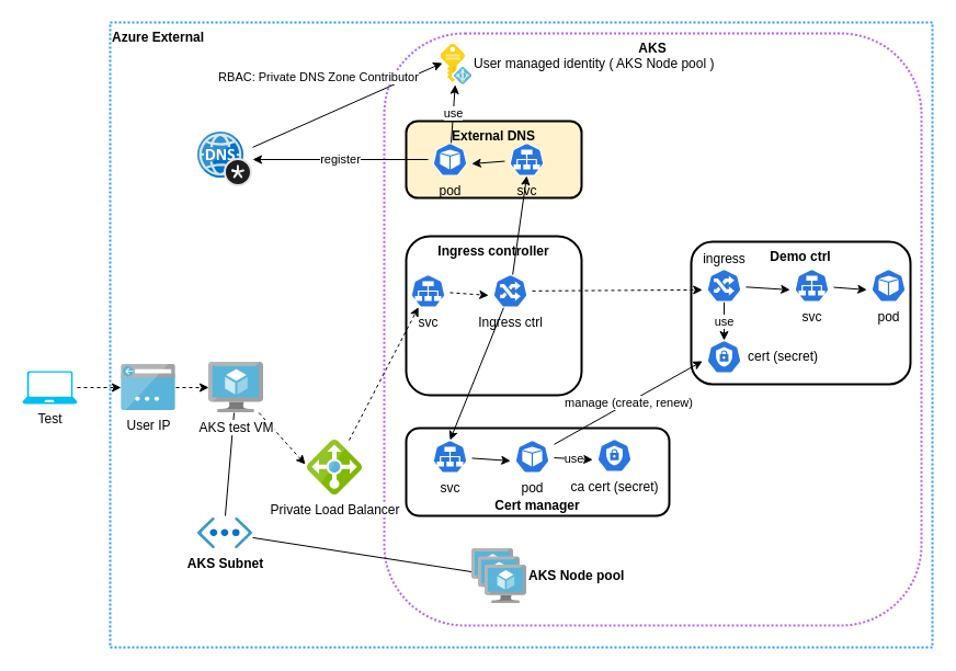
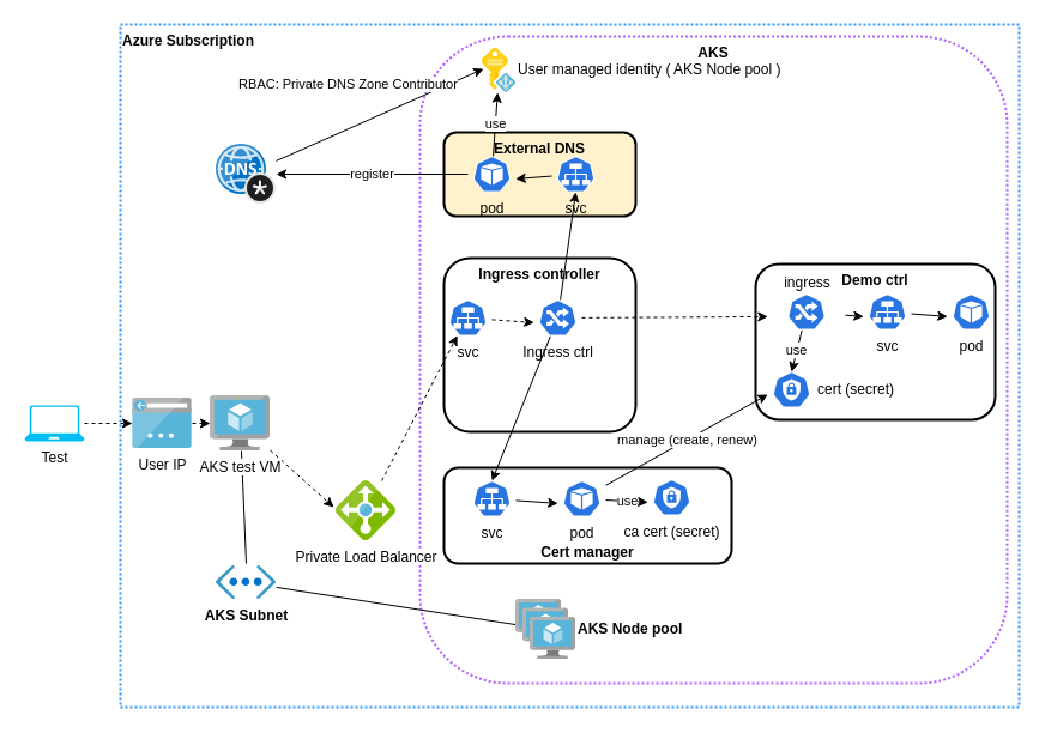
  <mxCell id="0" />
  <mxCell id="1" parent="0" />
- <mxCell id="2" value="Azure External" style="rounded=0;whiteSpace=wrap;html=1;strokeWidth=2;dashed=1;dashPattern=1 1;strokeColor=#3399FF;fontStyle=1;verticalAlign=top;align=left;" vertex="1" parent="1"><mxGeometry x="100" y="20" width="750" height="570" as="geometry" /></mxCell>
+ <mxCell id="2" value="Azure Subscription" style="rounded=0;whiteSpace=wrap;html=1;strokeWidth=2;dashed=1;dashPattern=1 1;strokeColor=#3399FF;fontStyle=1;verticalAlign=top;align=left;" vertex="1" parent="1"><mxGeometry x="100" y="20" width="750" height="570" as="geometry" /></mxCell>
  <mxCell id="3" value="AKS" style="rounded=1;whiteSpace=wrap;html=1;dashed=1;dashPattern=1 1;strokeColor=#B266FF;strokeWidth=2;fontStyle=1;verticalAlign=top;align=center;" vertex="1" parent="1"><mxGeometry x="350" y="30" width="490" height="540" as="geometry" /></mxCell>
  <mxCell id="4" value="Private Load Balancer" style="sketch=0;aspect=fixed;html=1;points=[];align=center;image;fontSize=12;image=img/lib/mscae/Load_Balancer_feature.svg;dashed=1;dashPattern=1 1;strokeColor=#B266FF;strokeWidth=2;" vertex="1" parent="1"><mxGeometry x="280" y="401" width="50" height="50" as="geometry" /></mxCell>
  <mxCell id="5" value="RBAC: Private DNS Zone Contributor" style="edgeStyle=none;rounded=0;orthogonalLoop=1;jettySize=auto;html=1;entryX=0.036;entryY=0.461;entryDx=0;entryDy=0;entryPerimeter=0;" edge="1" parent="1" source="6" target="27"><mxGeometry x="-0.147" y="34" relative="1" as="geometry"><mxPoint as="offset" /></mxGeometry></mxCell>
  <mxCell id="6" value="" style="sketch=0;aspect=fixed;html=1;points=[];align=center;image;fontSize=12;image=img/lib/mscae/DNS_Private_Zones.svg;dashed=1;dashPattern=1 1;strokeColor=#B266FF;strokeWidth=2;" vertex="1" parent="1"><mxGeometry x="180" y="120" width="50" height="50" as="geometry" /></mxCell>
  <mxCell id="7" value="AKS Subnet" style="sketch=0;aspect=fixed;html=1;points=[];align=center;image;fontSize=12;image=img/lib/mscae/Virtual_Network_Classic.svg;dashed=1;dashPattern=1 1;strokeColor=#B266FF;strokeWidth=2;fontStyle=1" vertex="1" parent="1"><mxGeometry x="180" y="472" width="50" height="28.0" as="geometry" /></mxCell>
  <mxCell id="8" value="External DNS" style="rounded=1;whiteSpace=wrap;html=1;strokeColor=#000000;strokeWidth=2;fontStyle=1;verticalAlign=top;fillColor=#fff2cc;" vertex="1" parent="1"><mxGeometry x="370" y="110" width="160" height="70" as="geometry" /></mxCell>
  <mxCell id="9" value="Cert manager" style="rounded=1;whiteSpace=wrap;html=1;strokeColor=#000000;strokeWidth=2;fontStyle=1;verticalAlign=bottom;" vertex="1" parent="1"><mxGeometry x="370" y="390" width="240" height="80" as="geometry" /></mxCell>
  <mxCell id="10" value="Demo ctrl" style="rounded=1;whiteSpace=wrap;html=1;strokeColor=#000000;strokeWidth=2;fontStyle=1;verticalAlign=top;" vertex="1" parent="1"><mxGeometry x="630" y="220" width="200" height="130" as="geometry" /></mxCell>
  <mxCell id="11" value="Ingress controller" style="rounded=1;whiteSpace=wrap;html=1;strokeColor=#000000;strokeWidth=2;fontStyle=1;verticalAlign=top;align=center;" vertex="1" parent="1"><mxGeometry x="370" y="215" width="160" height="145" as="geometry" /></mxCell>
  <mxCell id="12" value="register" style="edgeStyle=none;rounded=0;orthogonalLoop=1;jettySize=auto;html=1;" edge="1" parent="1" source="14" target="6"><mxGeometry relative="1" as="geometry" /></mxCell>
  <mxCell id="13" value="use" style="edgeStyle=none;rounded=0;orthogonalLoop=1;jettySize=auto;html=1;" edge="1" parent="1" source="14" target="27"><mxGeometry relative="1" as="geometry" /></mxCell>
  <mxCell id="14" value="pod" style="sketch=0;html=1;dashed=0;whitespace=wrap;fillColor=#2875E2;strokeColor=#ffffff;points=[[0.005,0.63,0],[0.1,0.2,0],[0.9,0.2,0],[0.5,0,0],[0.995,0.63,0],[0.72,0.99,0],[0.5,1,0],[0.28,0.99,0]];verticalLabelPosition=bottom;align=center;verticalAlign=top;shape=mxgraph.kubernetes.icon;prIcon=pod;strokeWidth=2;" vertex="1" parent="1"><mxGeometry x="390" y="130" width="40" height="30" as="geometry" /></mxCell>
  <mxCell id="15" style="rounded=0;orthogonalLoop=1;jettySize=auto;html=1;entryX=0.005;entryY=0.63;entryDx=0;entryDy=0;entryPerimeter=0;" edge="1" parent="1" source="17" target="19"><mxGeometry relative="1" as="geometry" /></mxCell>
  <mxCell id="16" value="use" style="edgeStyle=none;rounded=0;orthogonalLoop=1;jettySize=auto;html=1;entryX=0.5;entryY=0;entryDx=0;entryDy=0;entryPerimeter=0;endArrow=classic;endFill=1;" edge="1" parent="1" source="17" target="43"><mxGeometry relative="1" as="geometry" /></mxCell>
- <mxCell id="17" value="ingress" style="sketch=0;html=1;dashed=0;whitespace=wrap;fillColor=#2875E2;strokeColor=#ffffff;points=[[0.005,0.63,0],[0.1,0.2,0],[0.9,0.2,0],[0.5,0,0],[0.995,0.63,0],[0.72,0.99,0],[0.5,1,0],[0.28,0.99,0]];verticalLabelPosition=top;align=center;verticalAlign=bottom;shape=mxgraph.kubernetes.icon;prIcon=ing;strokeWidth=2;labelPosition=center;" vertex="1" parent="1"><mxGeometry x="640" y="245" width="40" height="30" as="geometry" /></mxCell>
+ <mxCell id="17" value="ingress" style="sketch=0;html=1;dashed=0;whitespace=wrap;fillColor=#2875E2;strokeColor=#ffffff;points=[[0.005,0.63,0],[0.1,0.2,0],[0.9,0.2,0],[0.5,0,0],[0.995,0.63,0],[0.72,0.99,0],[0.5,1,0],[0.28,0.99,0]];verticalLabelPosition=top;align=center;verticalAlign=bottom;shape=mxgraph.kubernetes.icon;prIcon=ing;strokeWidth=2;labelPosition=center;" vertex="1" parent="1"><mxGeometry x="640" y="245" width="65" height="30" as="geometry" /></mxCell>
  <mxCell id="18" style="rounded=0;orthogonalLoop=1;jettySize=auto;html=1;entryX=0.005;entryY=0.63;entryDx=0;entryDy=0;entryPerimeter=0;" edge="1" parent="1" source="19" target="20"><mxGeometry relative="1" as="geometry" /></mxCell>
  <mxCell id="19" value="svc" style="sketch=0;html=1;dashed=0;whitespace=wrap;fillColor=#2875E2;strokeColor=#ffffff;points=[[0.005,0.63,0],[0.1,0.2,0],[0.9,0.2,0],[0.5,0,0],[0.995,0.63,0],[0.72,0.99,0],[0.5,1,0],[0.28,0.99,0]];verticalLabelPosition=bottom;align=center;verticalAlign=top;shape=mxgraph.kubernetes.icon;prIcon=svc;strokeWidth=2;" vertex="1" parent="1"><mxGeometry x="720" y="245" width="40" height="30" as="geometry" /></mxCell>
  <mxCell id="20" value="pod" style="sketch=0;html=1;dashed=0;whitespace=wrap;fillColor=#2875E2;strokeColor=#ffffff;points=[[0.005,0.63,0],[0.1,0.2,0],[0.9,0.2,0],[0.5,0,0],[0.995,0.63,0],[0.72,0.99,0],[0.5,1,0],[0.28,0.99,0]];verticalLabelPosition=bottom;align=center;verticalAlign=top;shape=mxgraph.kubernetes.icon;prIcon=pod;strokeWidth=2;" vertex="1" parent="1"><mxGeometry x="790" y="245" width="40" height="30" as="geometry" /></mxCell>
  <mxCell id="21" style="edgeStyle=none;rounded=0;orthogonalLoop=1;jettySize=auto;html=1;entryX=0.5;entryY=1;entryDx=0;entryDy=0;entryPerimeter=0;" edge="1" parent="1" source="24" target="26"><mxGeometry relative="1" as="geometry" /></mxCell>
  <mxCell id="22" style="edgeStyle=none;rounded=0;orthogonalLoop=1;jettySize=auto;html=1;entryX=0.005;entryY=0.63;entryDx=0;entryDy=0;entryPerimeter=0;dashed=1;endArrow=classic;endFill=1;" edge="1" parent="1" source="24" target="17"><mxGeometry relative="1" as="geometry" /></mxCell>
  <mxCell id="23" style="edgeStyle=none;rounded=0;orthogonalLoop=1;jettySize=auto;html=1;entryX=0.5;entryY=0;entryDx=0;entryDy=0;entryPerimeter=0;endArrow=classic;endFill=1;" edge="1" parent="1" source="24" target="42"><mxGeometry relative="1" as="geometry" /></mxCell>
  <mxCell id="24" value="Ingress ctrl" style="sketch=0;html=1;dashed=0;whitespace=wrap;fillColor=#2875E2;strokeColor=#ffffff;points=[[0.005,0.63,0],[0.1,0.2,0],[0.9,0.2,0],[0.5,0,0],[0.995,0.63,0],[0.72,0.99,0],[0.5,1,0],[0.28,0.99,0]];verticalLabelPosition=bottom;align=center;verticalAlign=top;shape=mxgraph.kubernetes.icon;prIcon=ing;strokeWidth=2;" vertex="1" parent="1"><mxGeometry x="445" y="250" width="40" height="30" as="geometry" /></mxCell>
  <mxCell id="25" style="edgeStyle=none;rounded=0;orthogonalLoop=1;jettySize=auto;html=1;entryX=0.995;entryY=0.63;entryDx=0;entryDy=0;entryPerimeter=0;" edge="1" parent="1" source="26" target="14"><mxGeometry relative="1" as="geometry" /></mxCell>
  <mxCell id="26" value="svc" style="sketch=0;html=1;dashed=0;whitespace=wrap;fillColor=#2875E2;strokeColor=#ffffff;points=[[0.005,0.63,0],[0.1,0.2,0],[0.9,0.2,0],[0.5,0,0],[0.995,0.63,0],[0.72,0.99,0],[0.5,1,0],[0.28,0.99,0]];verticalLabelPosition=bottom;align=center;verticalAlign=top;shape=mxgraph.kubernetes.icon;prIcon=svc;strokeWidth=2;" vertex="1" parent="1"><mxGeometry x="460" y="130" width="40" height="30" as="geometry" /></mxCell>
  <mxCell id="27" value="User managed identity ( AKS Node pool )" style="sketch=0;aspect=fixed;html=1;points=[];align=left;image;fontSize=12;image=img/lib/mscae/Managed_Identities.svg;strokeColor=#000000;strokeWidth=2;labelPosition=right;verticalLabelPosition=middle;verticalAlign=middle;" vertex="1" parent="1"><mxGeometry x="402" y="40" width="28" height="36.84" as="geometry" /></mxCell>
  <mxCell id="28" style="edgeStyle=none;rounded=0;orthogonalLoop=1;jettySize=auto;html=1;endArrow=none;endFill=0;" edge="1" parent="1" source="29" target="7"><mxGeometry relative="1" as="geometry" /></mxCell>
  <mxCell id="29" value="AKS Node pool" style="sketch=0;aspect=fixed;html=1;points=[];align=left;image;fontSize=12;image=img/lib/mscae/VM_Scale_Set.svg;strokeColor=#000000;strokeWidth=2;fontStyle=1;labelPosition=right;verticalLabelPosition=middle;verticalAlign=middle;" vertex="1" parent="1"><mxGeometry x="430" y="500" width="50" height="50" as="geometry" /></mxCell>
  <mxCell id="30" style="edgeStyle=none;rounded=0;orthogonalLoop=1;jettySize=auto;html=1;entryX=0.5;entryY=-0.071;entryDx=0;entryDy=0;entryPerimeter=0;endArrow=none;endFill=0;" edge="1" parent="1" source="32" target="7"><mxGeometry relative="1" as="geometry" /></mxCell>
  <mxCell id="31" style="edgeStyle=none;rounded=0;orthogonalLoop=1;jettySize=auto;html=1;entryX=-0.04;entryY=0.44;entryDx=0;entryDy=0;entryPerimeter=0;dashed=1;endArrow=classic;endFill=1;" edge="1" parent="1" source="32" target="4"><mxGeometry relative="1" as="geometry" /></mxCell>
- <mxCell id="32" value="AKS test VM" style="sketch=0;aspect=fixed;html=1;points=[];align=center;image;fontSize=12;image=img/lib/mscae/Virtual_Machine.svg;strokeColor=#000000;strokeWidth=2;" vertex="1" parent="1"><mxGeometry x="190" y="330" width="50" height="46" as="geometry" /></mxCell>
+ <mxCell id="32" value="AKS test VM" style="sketch=0;aspect=fixed;html=1;points=[];align=center;image;fontSize=12;image=img/lib/mscae/Virtual_Machine.svg;strokeColor=#000000;strokeWidth=2;" vertex="1" parent="1"><mxGeometry x="175" y="330" width="50" height="46" as="geometry" /></mxCell>
  <mxCell id="33" style="edgeStyle=none;rounded=0;orthogonalLoop=1;jettySize=auto;html=1;endArrow=classic;endFill=1;dashed=1;" edge="1" parent="1" source="34" target="32"><mxGeometry relative="1" as="geometry" /></mxCell>
  <mxCell id="34" value="User IP" style="sketch=0;aspect=fixed;html=1;points=[];align=center;image;fontSize=12;image=img/lib/mscae/App_Service_IPAddress.svg;strokeColor=#000000;strokeWidth=2;" vertex="1" parent="1"><mxGeometry x="110" y="332" width="50" height="42" as="geometry" /></mxCell>
  <mxCell id="35" style="edgeStyle=none;rounded=0;orthogonalLoop=1;jettySize=auto;html=1;entryX=0.005;entryY=0.63;entryDx=0;entryDy=0;entryPerimeter=0;dashed=1;endArrow=classic;endFill=1;" edge="1" parent="1" source="36" target="24"><mxGeometry relative="1" as="geometry" /></mxCell>
  <mxCell id="36" value="svc" style="sketch=0;html=1;dashed=0;whitespace=wrap;fillColor=#2875E2;strokeColor=#ffffff;points=[[0.005,0.63,0],[0.1,0.2,0],[0.9,0.2,0],[0.5,0,0],[0.995,0.63,0],[0.72,0.99,0],[0.5,1,0],[0.28,0.99,0]];verticalLabelPosition=bottom;align=center;verticalAlign=top;shape=mxgraph.kubernetes.icon;prIcon=svc;strokeWidth=2;" vertex="1" parent="1"><mxGeometry x="370" y="250" width="40" height="30" as="geometry" /></mxCell>
  <mxCell id="37" style="edgeStyle=none;rounded=0;orthogonalLoop=1;jettySize=auto;html=1;entryX=0.28;entryY=0.99;entryDx=0;entryDy=0;entryPerimeter=0;dashed=1;endArrow=classic;endFill=1;" edge="1" parent="1" source="4" target="36"><mxGeometry relative="1" as="geometry" /></mxCell>
  <mxCell id="38" value="manage (create, renew)" style="edgeStyle=none;rounded=0;orthogonalLoop=1;jettySize=auto;html=1;entryX=0.005;entryY=0.63;entryDx=0;entryDy=0;entryPerimeter=0;endArrow=classic;endFill=1;" edge="1" parent="1" source="40" target="43"><mxGeometry relative="1" as="geometry" /></mxCell>
  <mxCell id="39" value="use" style="edgeStyle=none;rounded=0;orthogonalLoop=1;jettySize=auto;html=1;entryX=0.005;entryY=0.63;entryDx=0;entryDy=0;entryPerimeter=0;endArrow=classic;endFill=1;" edge="1" parent="1" source="40" target="46"><mxGeometry relative="1" as="geometry" /></mxCell>
  <mxCell id="40" value="pod" style="sketch=0;html=1;dashed=0;whitespace=wrap;fillColor=#2875E2;strokeColor=#ffffff;points=[[0.005,0.63,0],[0.1,0.2,0],[0.9,0.2,0],[0.5,0,0],[0.995,0.63,0],[0.72,0.99,0],[0.5,1,0],[0.28,0.99,0]];verticalLabelPosition=bottom;align=center;verticalAlign=top;shape=mxgraph.kubernetes.icon;prIcon=pod;strokeWidth=2;" vertex="1" parent="1"><mxGeometry x="465" y="401" width="40" height="30" as="geometry" /></mxCell>
  <mxCell id="41" style="edgeStyle=none;rounded=0;orthogonalLoop=1;jettySize=auto;html=1;entryX=0.005;entryY=0.63;entryDx=0;entryDy=0;entryPerimeter=0;endArrow=classic;endFill=1;" edge="1" parent="1" source="42" target="40"><mxGeometry relative="1" as="geometry" /></mxCell>
  <mxCell id="42" value="svc" style="sketch=0;html=1;dashed=0;whitespace=wrap;fillColor=#2875E2;strokeColor=#ffffff;points=[[0.005,0.63,0],[0.1,0.2,0],[0.9,0.2,0],[0.5,0,0],[0.995,0.63,0],[0.72,0.99,0],[0.5,1,0],[0.28,0.99,0]];verticalLabelPosition=bottom;align=center;verticalAlign=top;shape=mxgraph.kubernetes.icon;prIcon=svc;strokeWidth=2;" vertex="1" parent="1"><mxGeometry x="390" y="401" width="40" height="30" as="geometry" /></mxCell>
  <mxCell id="43" value="cert (secret)" style="sketch=0;html=1;dashed=0;whitespace=wrap;fillColor=#2875E2;strokeColor=#ffffff;points=[[0.005,0.63,0],[0.1,0.2,0],[0.9,0.2,0],[0.5,0,0],[0.995,0.63,0],[0.72,0.99,0],[0.5,1,0],[0.28,0.99,0]];verticalLabelPosition=middle;align=left;verticalAlign=middle;shape=mxgraph.kubernetes.icon;prIcon=c_role;strokeWidth=2;labelPosition=right;" vertex="1" parent="1"><mxGeometry x="640" y="310" width="40" height="30" as="geometry" /></mxCell>
  <mxCell id="44" style="edgeStyle=none;rounded=0;orthogonalLoop=1;jettySize=auto;html=1;endArrow=classic;endFill=1;dashed=1;" edge="1" parent="1" source="45" target="34"><mxGeometry relative="1" as="geometry" /></mxCell>
  <mxCell id="45" value="Test" style="verticalLabelPosition=bottom;html=1;verticalAlign=top;align=center;strokeColor=none;fillColor=#00BEF2;shape=mxgraph.azure.laptop;pointerEvents=1;strokeWidth=2;" vertex="1" parent="1"><mxGeometry x="20" y="338" width="50" height="30" as="geometry" /></mxCell>
  <mxCell id="46" value="ca cert (secret)" style="sketch=0;html=1;dashed=0;whitespace=wrap;fillColor=#2875E2;strokeColor=#ffffff;points=[[0.005,0.63,0],[0.1,0.2,0],[0.9,0.2,0],[0.5,0,0],[0.995,0.63,0],[0.72,0.99,0],[0.5,1,0],[0.28,0.99,0]];verticalLabelPosition=bottom;align=center;verticalAlign=top;shape=mxgraph.kubernetes.icon;prIcon=c_role;strokeWidth=2;labelPosition=center;" vertex="1" parent="1"><mxGeometry x="540" y="400" width="40" height="30" as="geometry" /></mxCell>
